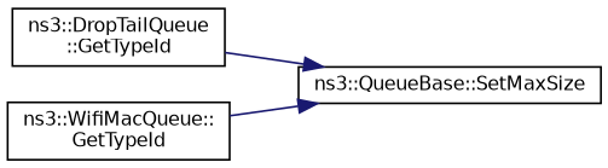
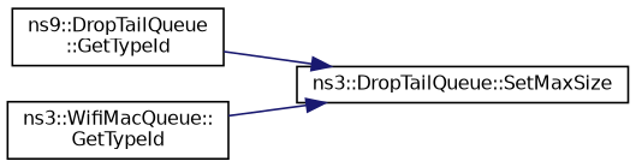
  digraph {
    rankdir=RL
    node [color=black fillcolor=white fontname=Helvetica fontsize=10 shape=record style=filled]
    edge [color=midnightblue dir=back fontname=Helvetica fontsize=10 labelfontname=Helvetica labelfontsize=10 style=solid]
-   n1 [height=0.2 label="ns3::QueueBase::SetMaxSize" width=0.4]
-   n2 [height=0.2 label="ns3::DropTailQueue\l::GetTypeId" width=0.4]
+   n1 [height=0.2 label="ns3::DropTailQueue::SetMaxSize" width=0.4]
+   n2 [height=0.2 label="ns9::DropTailQueue\l::GetTypeId" width=0.4]
    n3 [height=0.2 label="ns3::WifiMacQueue::\lGetTypeId" width=0.4]
    n1 -> n2
    n1 -> n3
  }
